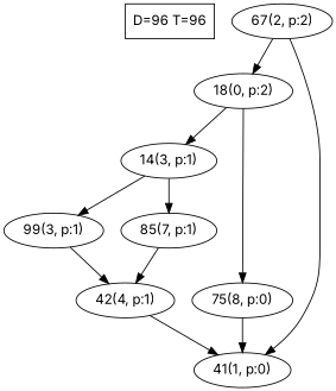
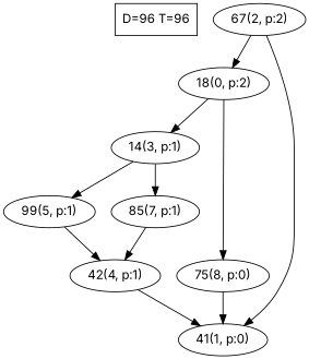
  digraph {
    fontname=Inter
    node [fontname=Inter]
    edge [fontname=Inter]
    n1 [label="D=96 T=96" shape=box]
    n2 [label="18(0, p:2)"]
    n3 [label="14(3, p:1)"]
    n4 [label="75(8, p:0)"]
    n5 [label="67(2, p:2)"]
    n6 [label="41(1, p:0)"]
-   n7 [label="99(3, p:1)"]
+   n7 [label="99(5, p:1)"]
    n8 [label="85(7, p:1)"]
    n9 [label="42(4, p:1)"]
    n2 -> n3
    n2 -> n4
    n3 -> n7
    n3 -> n8
    n4 -> n6
    n5 -> n2
    n5 -> n6
    n7 -> n9
    n8 -> n9
    n9 -> n6
  }
